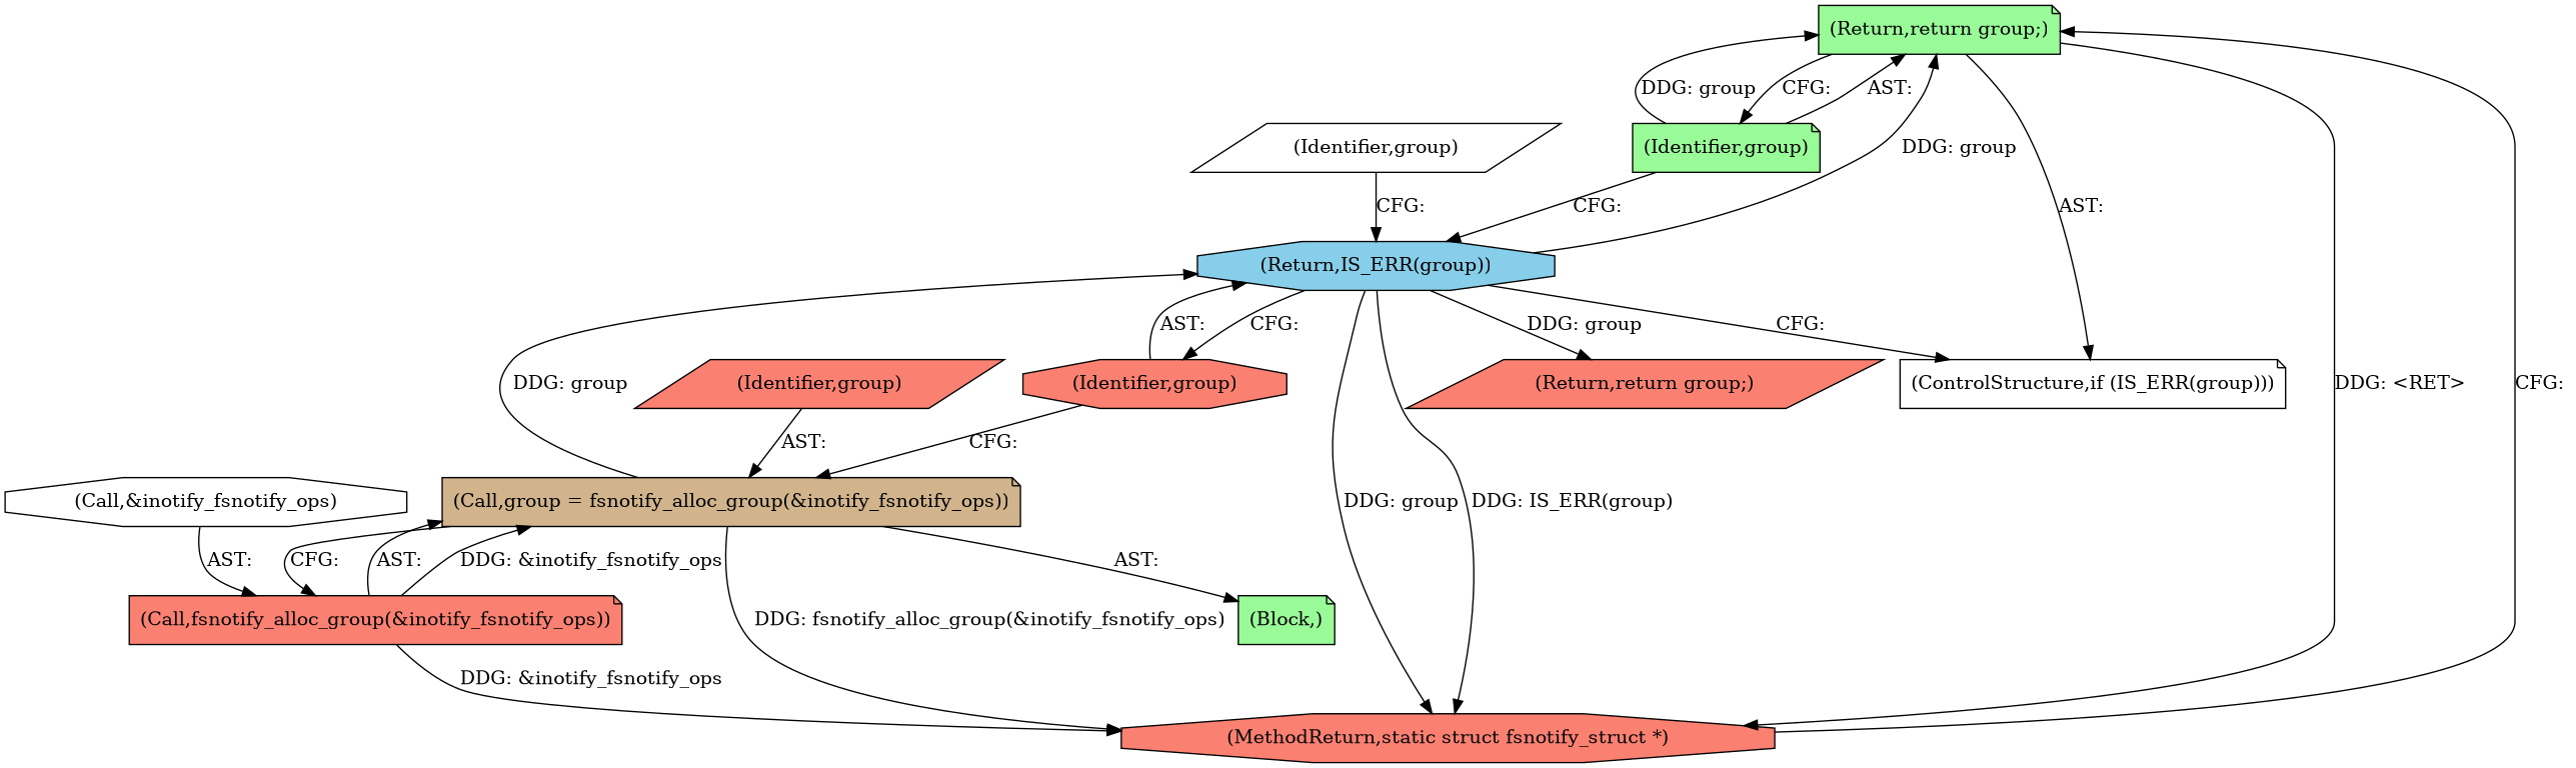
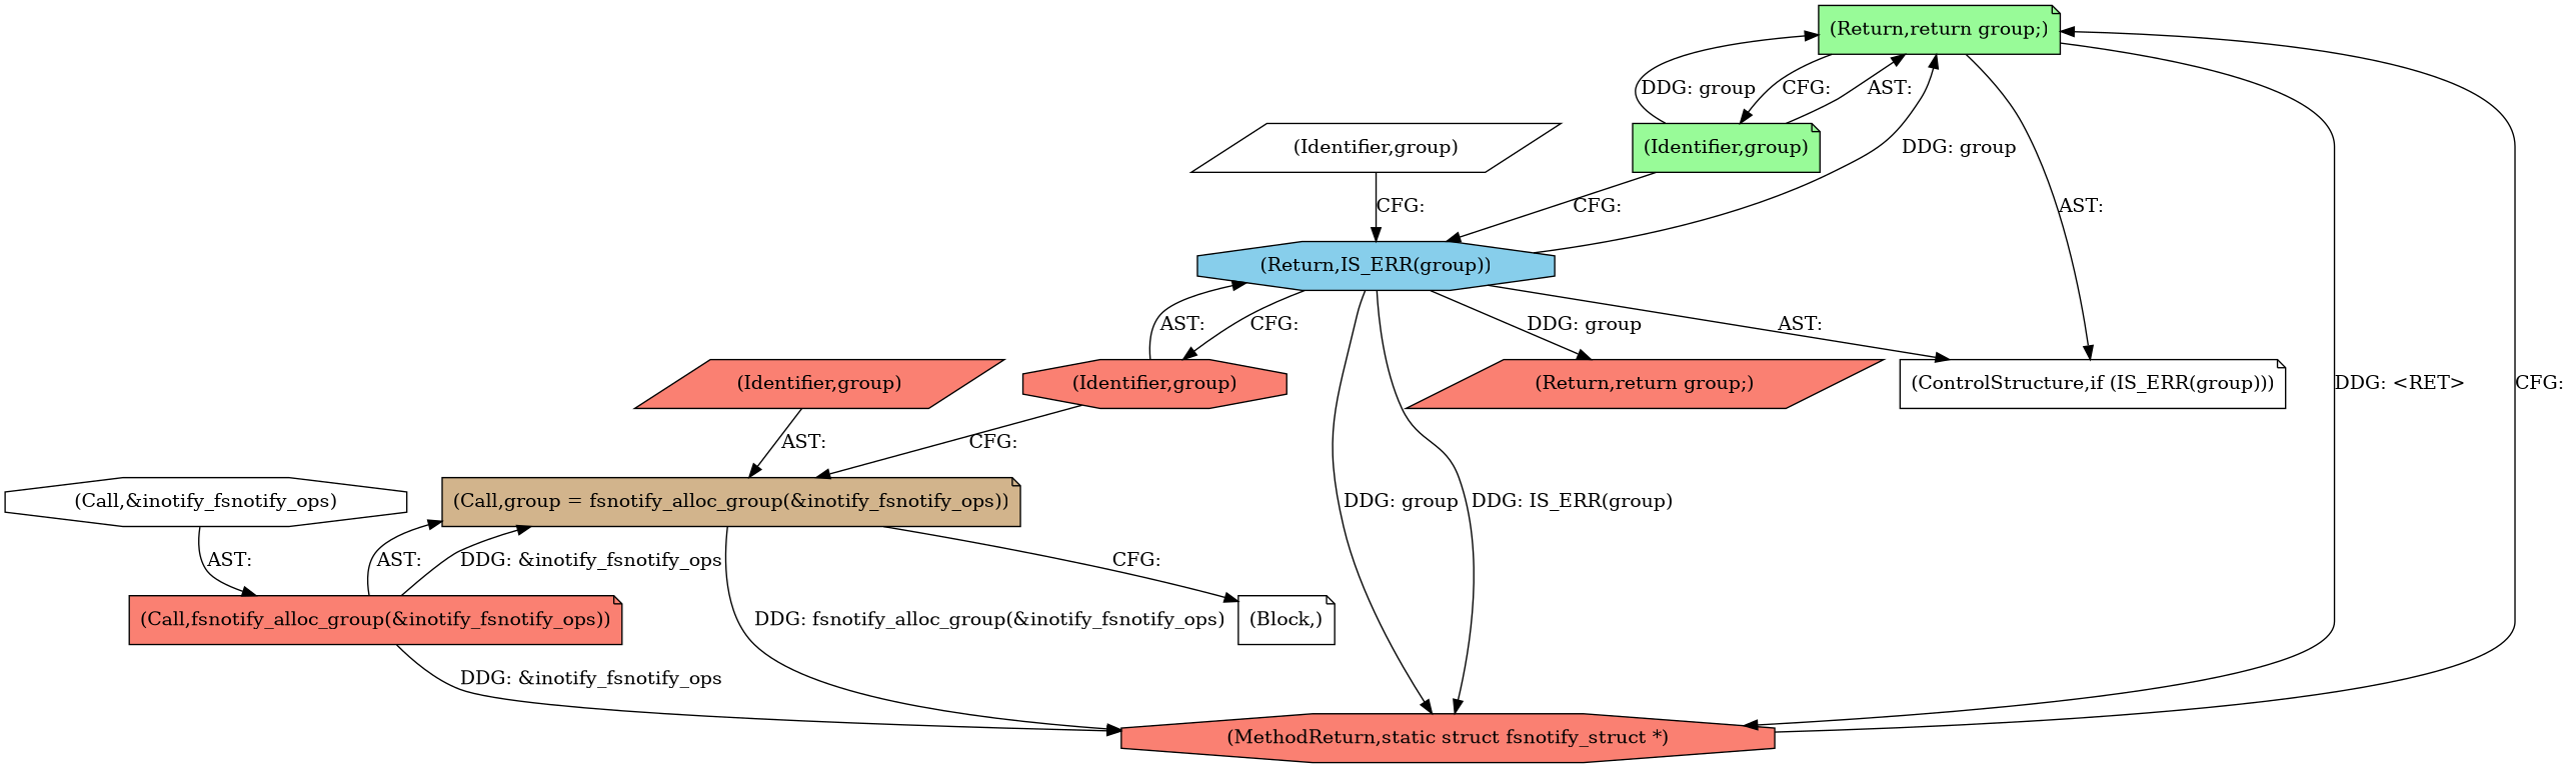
  digraph {
    node [fillcolor=salmon shape=note style=filled]
    n1 [fillcolor=palegreen label="(Return,return group;)"]
    n2 [fillcolor=palegreen label="(Identifier,group)"]
    n3 [fillcolor=white label="(ControlStructure,if (IS_ERR(group)))"]
    n4 [label="(MethodReturn,static struct fsnotify_struct *)" shape=octagon]
    n5 [fillcolor=skyblue label="(Return,IS_ERR(group))" shape=octagon]
    n6 [label="(Return,return group;)" shape=parallelogram]
    n7 [label="(Identifier,group)" shape=octagon]
    n8 [fillcolor=tan label="(Call,group = fsnotify_alloc_group(&inotify_fsnotify_ops))"]
    n9 [label="(Call,fsnotify_alloc_group(&inotify_fsnotify_ops))"]
-   n10 [fillcolor=palegreen label="(Block,)"]
+   n10 [fillcolor=white label="(Block,)"]
    n11 [fillcolor=white label="(Call,&inotify_fsnotify_ops)" shape=octagon]
    n12 [fillcolor=white label="(Identifier,group)" shape=parallelogram]
    n13 [label="(Identifier,group)" shape=parallelogram]
    n1 -> n2 [label="CFG: "]
    n1 -> n3 [label="AST: "]
    n1 -> n4 [label="DDG: <RET>"]
    n2 -> n1 [label="AST: "]
    n2 -> n1 [label="DDG: group"]
    n2 -> n5 [label="CFG: "]
    n4 -> n1 [label="CFG: "]
    n5 -> n1 [label="DDG: group"]
-   n5 -> n3 [label="CFG: "]
+   n5 -> n3 [label="AST: "]
    n5 -> n4 [label="DDG: group"]
    n5 -> n4 [label="DDG: IS_ERR(group)"]
    n5 -> n6 [label="DDG: group"]
    n5 -> n7 [label="CFG: "]
    n7 -> n5 [label="AST: "]
    n7 -> n8 [label="CFG: "]
    n8 -> n4 [label="DDG: fsnotify_alloc_group(&inotify_fsnotify_ops)"]
-   n8 -> n5 [label="DDG: group"]
-   n8 -> n9 [label="CFG: "]
-   n8 -> n10 [label="AST: "]
+   n8 -> n10 [label="CFG: "]
    n9 -> n4 [label="DDG: &inotify_fsnotify_ops"]
    n9 -> n8 [label="AST: "]
    n9 -> n8 [label="DDG: &inotify_fsnotify_ops"]
    n11 -> n9 [label="AST: "]
    n12 -> n5 [label="CFG: "]
    n13 -> n8 [label="AST: "]
  }
